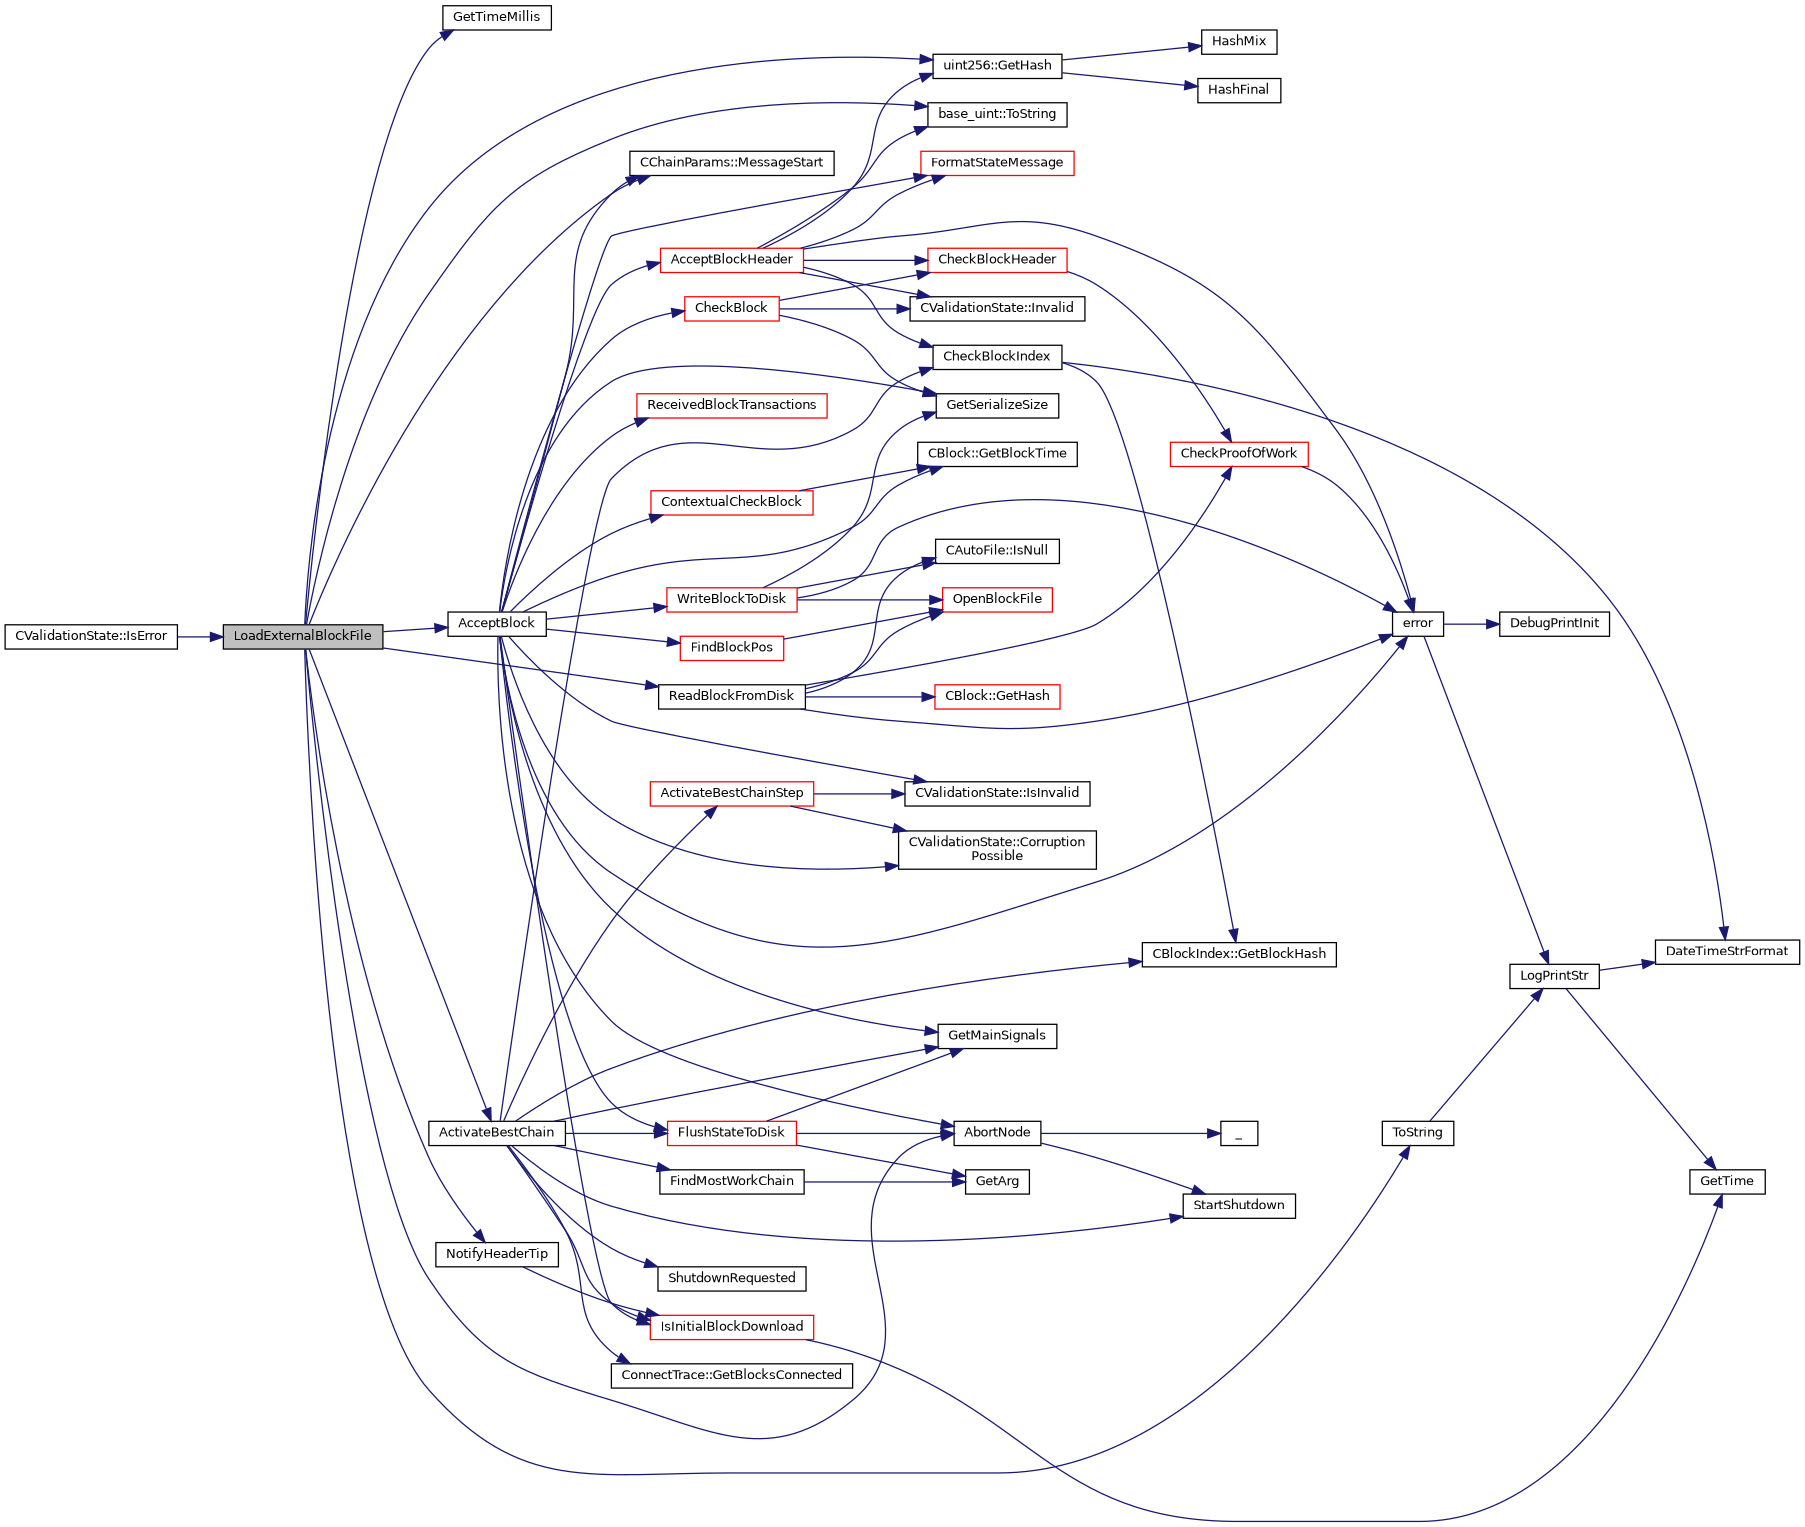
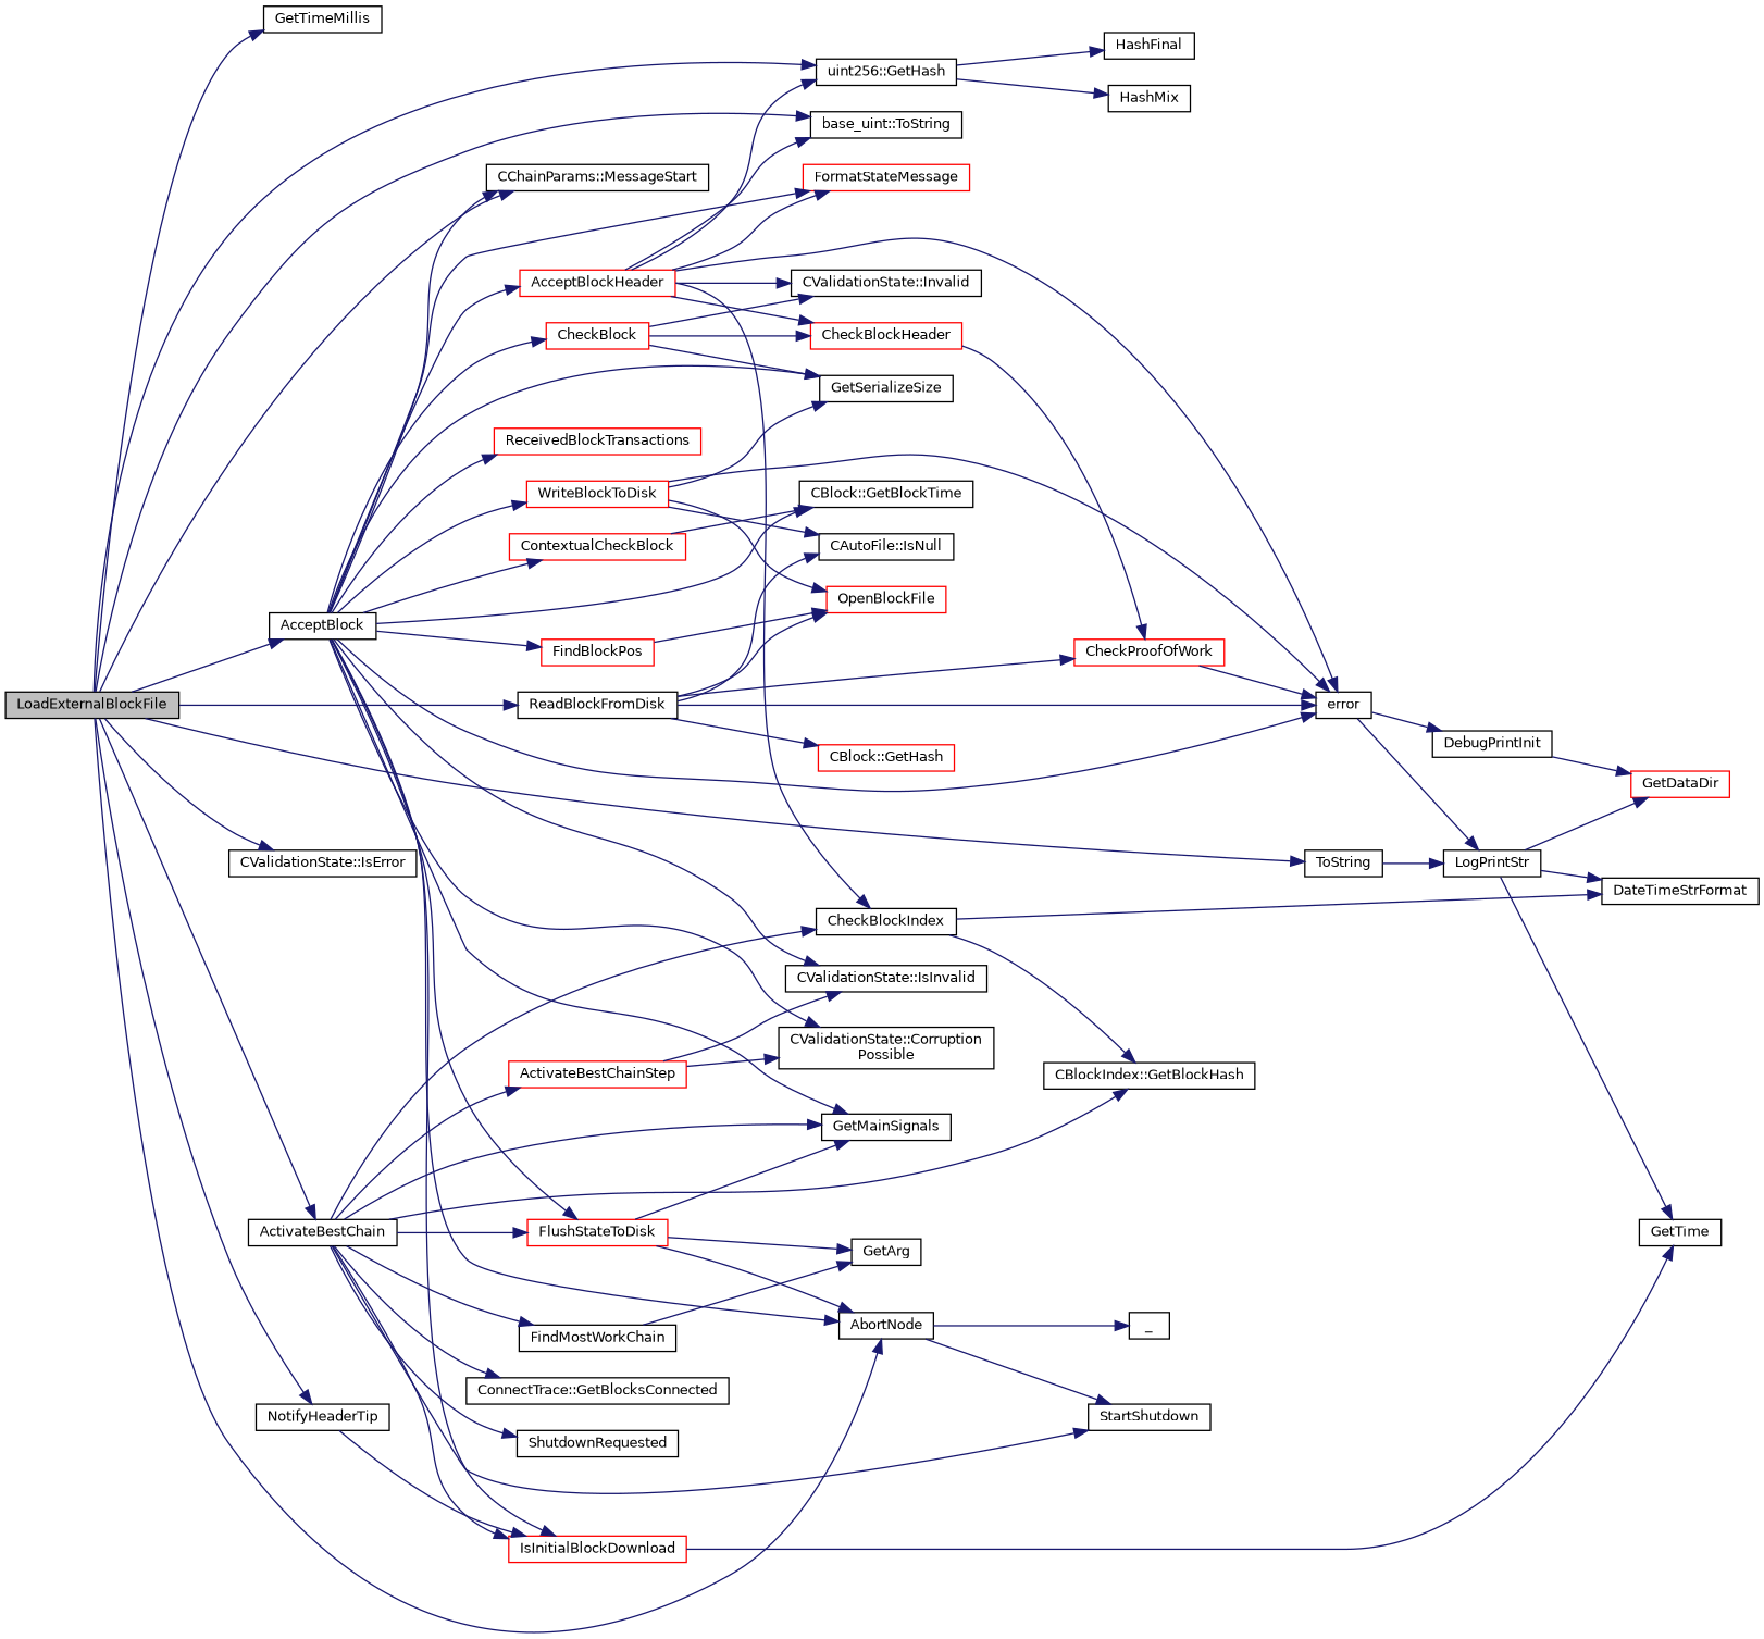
  digraph {
    rankdir=LR
    node [color=black fillcolor=white fontname=Helvetica fontsize=10 shape=record style=filled]
    edge [color=midnightblue fontname=Helvetica fontsize=10 labelfontname=Helvetica labelfontsize=10 style=solid]
    n1 [fillcolor=grey75 fontcolor=black height=0.2 label=LoadExternalBlockFile width=0.4]
    n2 [height=0.2 label=GetTimeMillis width=0.4]
    n3 [height=0.2 label="CChainParams::MessageStart" width=0.4]
    n4 [height=0.2 label="uint256::GetHash" width=0.4]
    n5 [height=0.2 label=ToString width=0.4]
    n6 [height=0.2 label="base_uint::ToString" width=0.4]
    n7 [height=0.2 label=AcceptBlock width=0.4]
    n8 [height=0.2 label=AbortNode width=0.4]
    n9 [height=0.2 label="CValidationState::IsError" width=0.4]
    n10 [height=0.2 label=ActivateBestChain width=0.4]
    n11 [height=0.2 label=NotifyHeaderTip width=0.4]
    n12 [height=0.2 label=ReadBlockFromDisk width=0.4]
    n13 [height=0.2 label=HashMix width=0.4]
    n14 [height=0.2 label=HashFinal width=0.4]
    n15 [height=0.2 label=LogPrintStr width=0.4]
    n16 [color=red height=0.2 label=AcceptBlockHeader width=0.4]
    n17 [height=0.2 label=error width=0.4]
    n18 [color=red height=0.2 label=FormatStateMessage width=0.4]
    n19 [color=red height=0.2 label=CheckBlock width=0.4]
    n20 [height=0.2 label=GetSerializeSize width=0.4]
    n21 [color=red height=0.2 label=ContextualCheckBlock width=0.4]
    n22 [height=0.2 label="CBlock::GetBlockTime" width=0.4]
    n23 [height=0.2 label="CValidationState::IsInvalid" width=0.4]
    n24 [height=0.2 label="CValidationState::Corruption\lPossible" width=0.4]
    n25 [color=red height=0.2 label=IsInitialBlockDownload width=0.4]
    n26 [height=0.2 label=GetMainSignals width=0.4]
    n27 [color=red height=0.2 label=FindBlockPos width=0.4]
    n28 [color=red height=0.2 label=WriteBlockToDisk width=0.4]
    n29 [color=red height=0.2 label=ReceivedBlockTransactions width=0.4]
    n30 [color=red height=0.2 label=FlushStateToDisk width=0.4]
    n31 [height=0.2 label=_ width=0.4]
    n32 [height=0.2 label=StartShutdown width=0.4]
    n33 [height=0.2 label=CheckBlockIndex width=0.4]
    n34 [height=0.2 label="CBlockIndex::GetBlockHash" width=0.4]
    n35 [height=0.2 label=ShutdownRequested width=0.4]
    n36 [height=0.2 label=FindMostWorkChain width=0.4]
    n37 [color=red height=0.2 label=ActivateBestChainStep width=0.4]
    n38 [height=0.2 label="ConnectTrace::GetBlocksConnected" width=0.4]
    n39 [color=red height=0.2 label=CheckProofOfWork width=0.4]
    n40 [color=red height=0.2 label=OpenBlockFile width=0.4]
    n41 [height=0.2 label="CAutoFile::IsNull" width=0.4]
    n42 [color=red height=0.2 label="CBlock::GetHash" width=0.4]
+   n43 [color=red height=0.2 label=GetDataDir width=0.4]
    n44 [height=0.2 label=DateTimeStrFormat width=0.4]
    n45 [height=0.2 label=GetTime width=0.4]
    n46 [height=0.2 label=DebugPrintInit width=0.4]
    n47 [height=0.2 label="CValidationState::Invalid" width=0.4]
    n48 [color=red height=0.2 label=CheckBlockHeader width=0.4]
    n49 [height=0.2 label=GetArg width=0.4]
    n1 -> n2
    n1 -> n3
    n1 -> n4
    n1 -> n5
    n1 -> n6
    n1 -> n7
    n1 -> n8
-   n9 -> n1
+   n1 -> n9
    n1 -> n10
    n1 -> n11
    n1 -> n12
    n4 -> n13
    n4 -> n14
    n5 -> n15
    n7 -> n3
    n7 -> n8
    n7 -> n16
    n7 -> n17
    n7 -> n18
    n7 -> n19
    n7 -> n20
    n7 -> n21
    n7 -> n22
    n7 -> n23
    n7 -> n24
    n7 -> n25
    n7 -> n26
    n7 -> n27
    n7 -> n28
    n7 -> n29
    n7 -> n30
    n8 -> n31
    n8 -> n32
    n10 -> n25
    n10 -> n26
    n10 -> n30
    n10 -> n32
    n10 -> n33
    n10 -> n34
    n10 -> n35
    n10 -> n36
    n10 -> n37
    n10 -> n38
    n11 -> n25
    n12 -> n17
    n12 -> n39
    n12 -> n40
    n12 -> n41
    n12 -> n42
+   n15 -> n43
    n15 -> n44
    n15 -> n45
    n16 -> n4
    n16 -> n6
    n16 -> n17
    n16 -> n18
    n16 -> n33
    n16 -> n47
    n16 -> n48
    n17 -> n15
    n17 -> n46
    n19 -> n20
    n19 -> n47
    n19 -> n48
    n21 -> n22
    n25 -> n45
    n27 -> n40
    n28 -> n17
    n28 -> n20
    n28 -> n40
    n28 -> n41
    n30 -> n8
    n30 -> n26
    n30 -> n49
    n33 -> n34
    n33 -> n44
    n36 -> n49
    n37 -> n23
    n37 -> n24
    n39 -> n17
+   n46 -> n43
    n48 -> n39
  }
